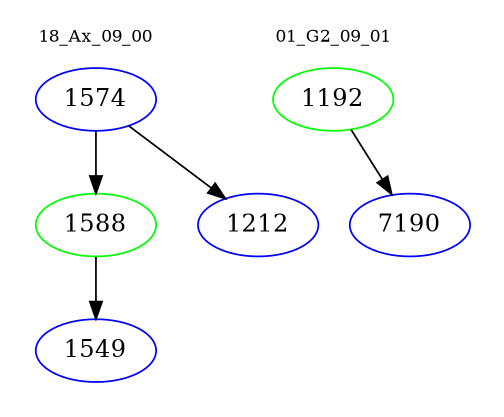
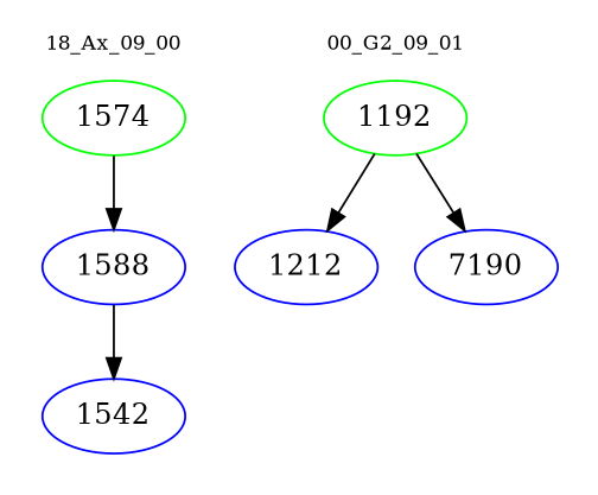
  digraph {
    node [color=blue]
    edge [color=black]
-   n1 [label=1574]
-   n2 [label=1549]
-   n3 [color=green label=1588]
+   n1 [color=green label=1574]
+   n2 [label=1542]
+   n3 [label=1588]
    n4 [color=green label=1192]
    n5 [label=7190]
    n6 [label=1212]
    subgraph cluster_1 {
      color=white
      fontsize=10
      label="18_Ax_09_00"
      n1
      n2
      n3
    }
    subgraph cluster_2 {
      color=white
      fontsize=10
-     label="01_G2_09_01"
+     label="00_G2_09_01"
      n4
      n5
      n6
    }
    n1 -> n3
    n3 -> n2
    n4 -> n5
-   n1 -> n6
+   n4 -> n6
  }
